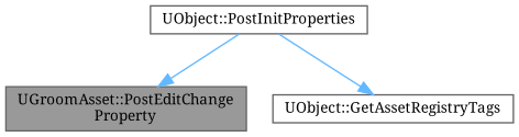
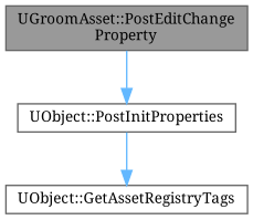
  digraph {
    fontname="Noto Serif"
    rankdir=TB
    node [color=grey40 fillcolor=white fontname="Noto Serif" fontsize=10 shape=box style=filled]
    edge [color=steelblue1 fontname="Noto Serif" fontsize=10 labelfontname=Helvetica labelfontsize=10 style=solid]
    n1 [color=gray40 fillcolor=grey60 fontcolor=black height=0.2 label="UGroomAsset::PostEditChange\lProperty" width=0.4]
    n2 [height=0.2 label="UObject::PostInitProperties" width=0.4]
    n3 [height=0.2 label="UObject::GetAssetRegistryTags" width=0.4]
-   n2 -> n1
+   n1 -> n2
    n2 -> n3
  }
